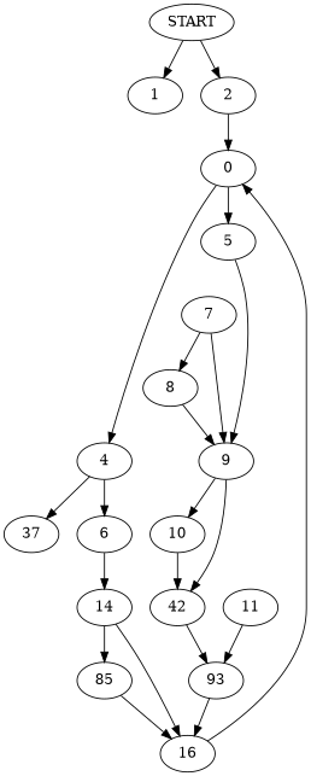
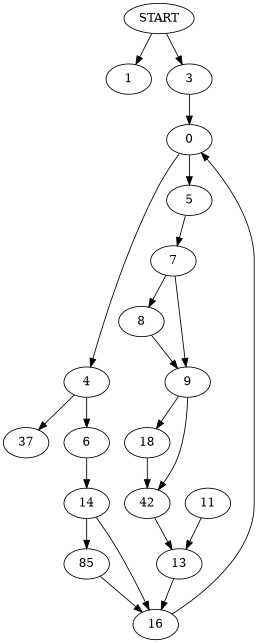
  digraph {
    n1 [label=START]
    1
-   2
+   2 [label=3]
    n4 [label=0]
    4
    5
    n7 [label=37]
    6
    7
    14
    8
    9
    n13 [label=85]
    16
-   10
+   10 [label=18]
    n16 [label=42]
-   13 [label=93]
+   13
    11
    n1 -> 1
    n1 -> 2
    2 -> n4
    n4 -> 4
    n4 -> 5
    4 -> n7
    4 -> 6
-   5 -> 9
+   5 -> 7
    6 -> 14
    7 -> 8
    7 -> 9
    14 -> n13
    14 -> 16 [tailport=s2]
    8 -> 9
    9 -> 10
    9 -> n16
    n13 -> 16
    16 -> n4
    10 -> n16
    n16 -> 13
    13 -> 16
    11 -> 13
  }
